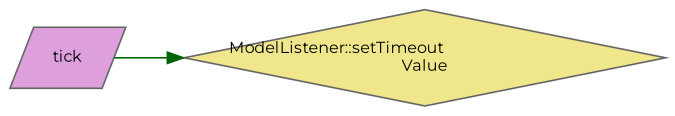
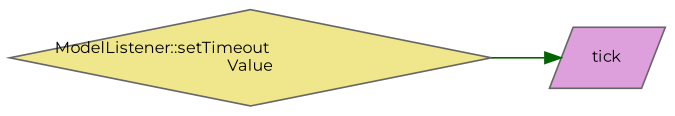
  digraph {
    rankdir=LR
    fontname=Montserrat
    node [fontname=Montserrat fontsize=10 style=filled]
    n1 [color=gray40 fillcolor=plum fontcolor=black height=0.2 label=tick shape=parallelogram width=0.4]
    n2 [color=grey40 fillcolor=khaki height=0.2 label="ModelListener::setTimeout\lValue" shape=diamond width=0.4]
-   n1 -> n2 [color=darkgreen fontname=Montserrat fontsize=10 labelfontname=Helvetica labelfontsize=10 style=solid]
+   n2 -> n1 [color=darkgreen fontname=Montserrat fontsize=10 labelfontname=Helvetica labelfontsize=10 style=solid]
  }
